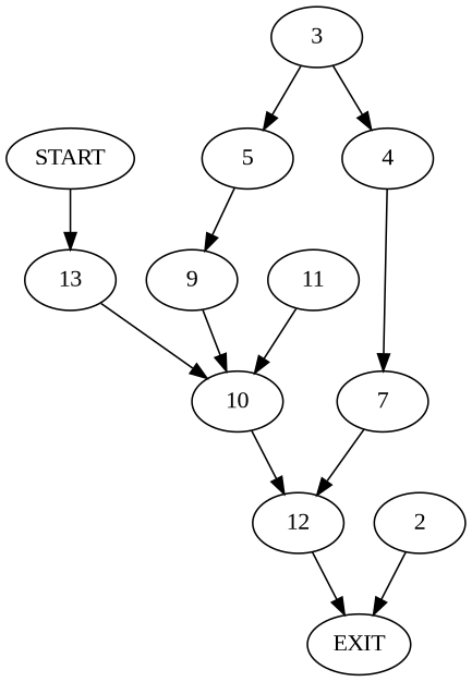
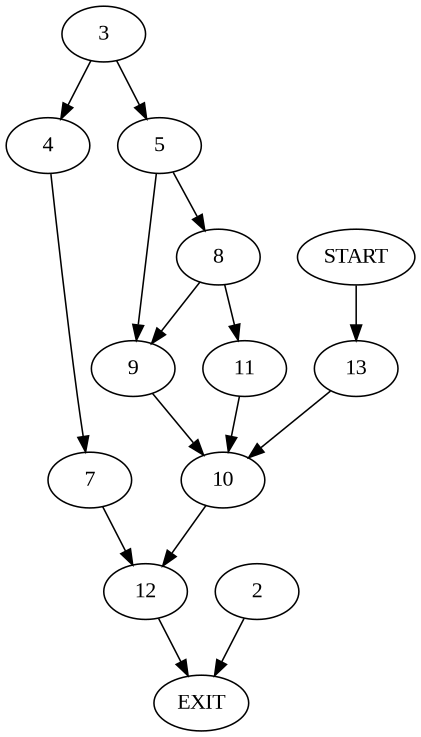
  digraph {
    fontname="Liberation Serif"
    node [fontname="Liberation Serif"]
    edge [fontname="Liberation Serif"]
    n1 [label=START]
    13
    10
    n4 [label=EXIT]
    2
    3
    4
    5
    7
+   8
    9
    12
    11
    n1 -> 13
    13 -> 10
    10 -> 12
    2 -> n4
    3 -> 4
    3 -> 5
    4 -> 7
+   5 -> 8
    5 -> 9
    7 -> 12
+   8 -> 9
+   8 -> 11
    9 -> 10
    12 -> n4
    11 -> 10
  }
